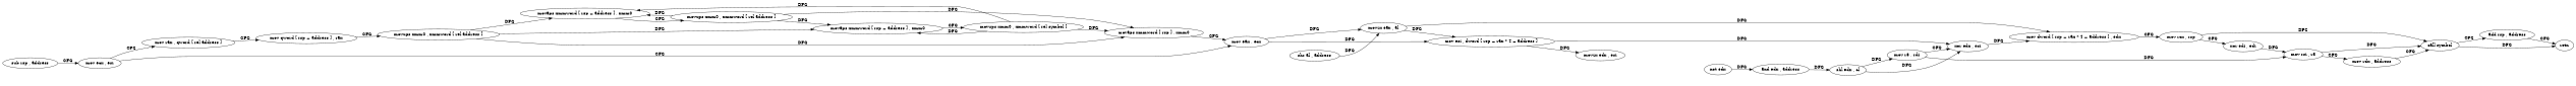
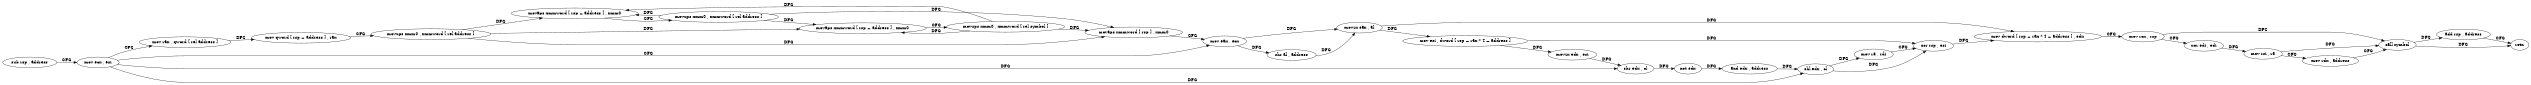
  digraph {
    rankdir=LR
    n1 [label="sub rsp , address"]
    n2 [label="mov ecx , esi"]
    n3 [label="mov rax , qword [ rel address ]"]
    n4 [label="mov eax , ecx"]
+   n5 [label="shr edx , cl"]
    n6 [label="shl edx , cl"]
    n7 [label="mov qword [ rsp + address ] , rax"]
    n8 [label="shr al , address"]
    n9 [label="movzx eax , al"]
    n10 [label="not edx"]
-   n11 [label="xor edx , esi"]
+   n11 [label="xor rsp , esi"]
    n12 [label="mov r8 , rdi"]
    n13 [label="movups xmm0 , xmmword [ rel address ]"]
    n14 [label="movaps xmmword [ rsp + address ] , xmm0"]
    n15 [label="movaps xmmword [ rsp + address ] , xmm0"]
    n16 [label="movaps xmmword [ rsp ] , xmm0"]
    n17 [label="movups xmm0 , xmmword [ rel address ]"]
    n18 [label="movups xmm0 , xmmword [ rel symbol ]"]
    n19 [label="mov rcx , rsp"]
    n20 [label="xor edi , edi"]
    n21 [label="call symbol"]
    n22 [label="mov esi , dword [ rsp + rax * 4 + address ]"]
    n23 [label="mov dword [ rsp + rax * 4 + address ] , edx"]
    n24 [label="movzx edx , esi"]
    n25 [label="and edx , address"]
    n26 [label="mov rsi , r8"]
    n27 [label="mov rdx , address"]
    n28 [label="add rsp , address"]
    n29 [label=retn]
    n1 -> n2 [label=CFG]
    n2 -> n3 [label=CFG]
    n2 -> n4 [label=CFG]
-   n3 -> n7 [label=CFG]
-   n4 -> n22 [label=DFG]
+   n2 -> n5 [label=DFG]
+   n2 -> n6 [label=DFG]
+   n3 -> n7 [label=DFG]
+   n4 -> n8 [label=DFG]
    n4 -> n9 [label=DFG]
+   n5 -> n10 [label=DFG]
    n6 -> n11 [label=DFG]
    n6 -> n12 [label=DFG]
    n7 -> n13 [label=CFG]
    n8 -> n9 [label=DFG]
    n9 -> n22 [label=DFG]
    n9 -> n23 [label=DFG]
    n10 -> n25 [label=DFG]
    n11 -> n23 [label=DFG]
    n12 -> n11 [label=CFG]
-   n12 -> n26 [label=DFG]
    n13 -> n14 [label=DFG]
    n13 -> n15 [label=DFG]
    n13 -> n16 [label=DFG]
    n14 -> n17 [label=CFG]
    n15 -> n18 [label=CFG]
    n16 -> n4 [label=CFG]
    n17 -> n14 [label=DFG]
    n17 -> n15 [label=DFG]
    n17 -> n16 [label=DFG]
    n18 -> n14 [label=DFG]
    n18 -> n15 [label=DFG]
    n18 -> n16 [label=DFG]
    n19 -> n20 [label=CFG]
    n19 -> n21 [label=DFG]
    n20 -> n26 [label=DFG]
-   n21 -> n28 [label=CFG]
+   n21 -> n28 [label=DFG]
    n21 -> n29 [label=DFG]
    n22 -> n11 [label=DFG]
    n22 -> n24 [label=DFG]
    n23 -> n19 [label=CFG]
+   n24 -> n5 [label=DFG]
    n25 -> n6 [label=DFG]
    n26 -> n21 [label=DFG]
    n26 -> n27 [label=CFG]
    n27 -> n21 [label=CFG]
    n28 -> n29 [label=CFG]
  }
